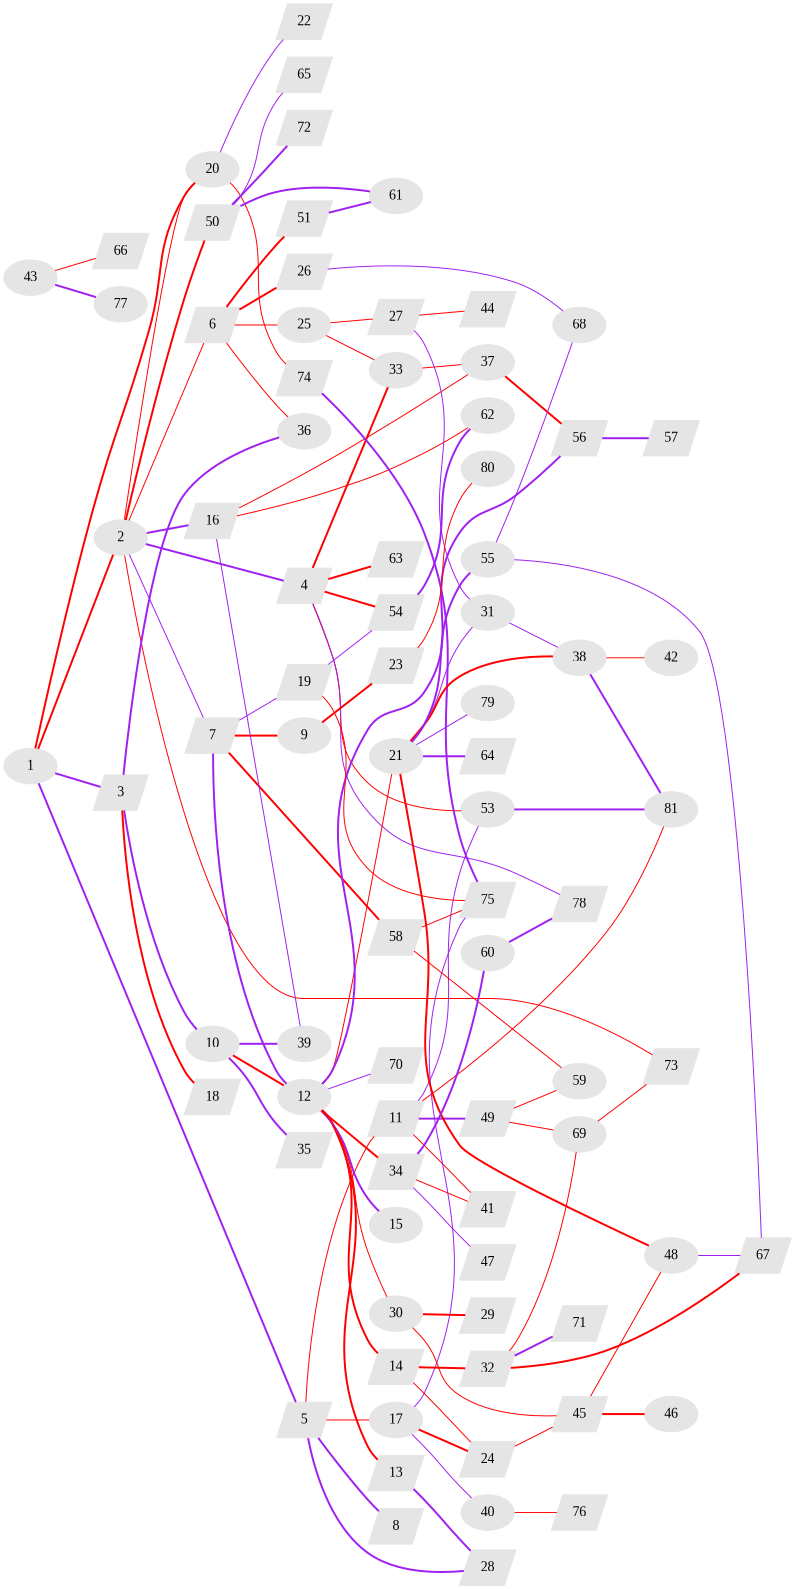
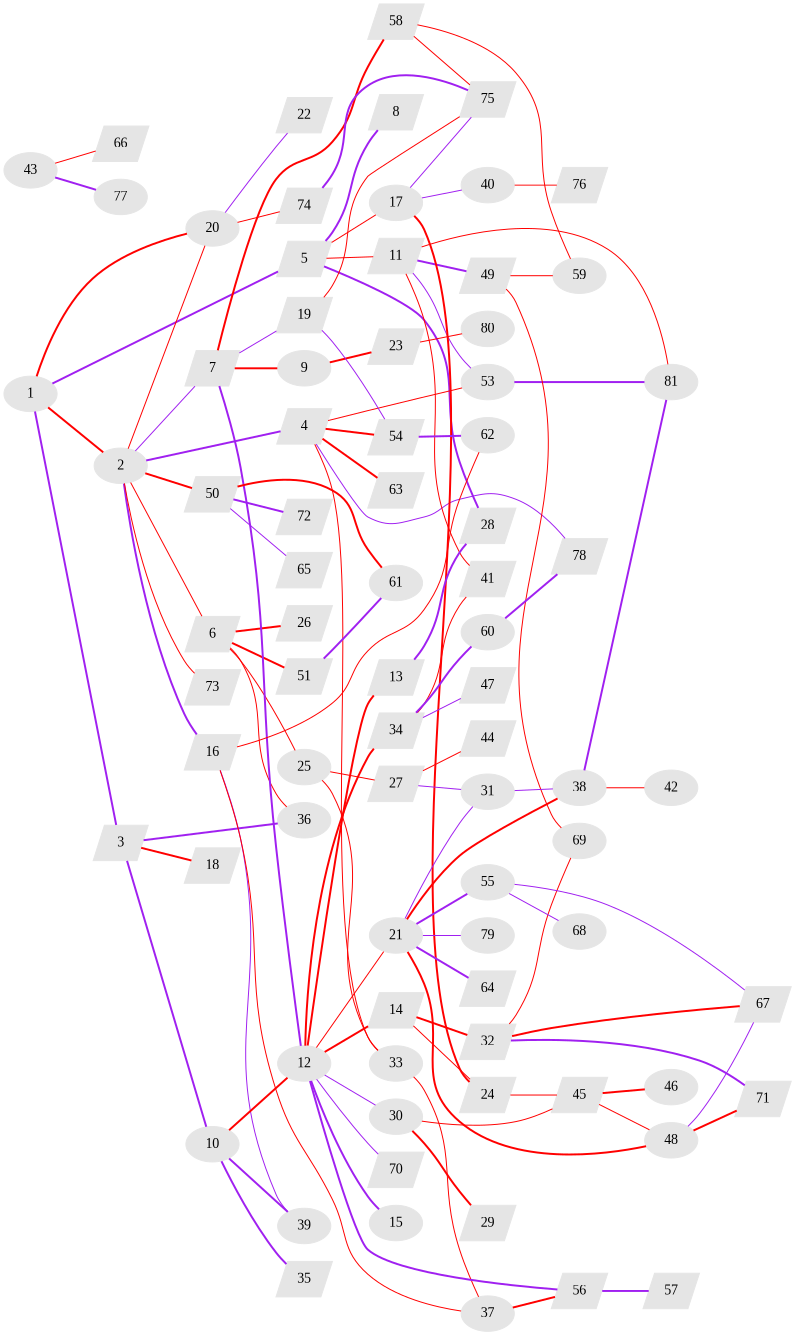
  graph {
    fontname="Liberation Serif"
    rankdir=LR
    node [color=gray90 fontname="Liberation Serif" shape=parallelogram style=filled]
    edge [color=red fontname="Liberation Serif" style=solid]
    1 [shape=ellipse]
    2 [shape=ellipse]
    3
    5
    20 [shape=ellipse]
    4
    6
    7
    16
    50
    73
    10 [shape=ellipse]
    18
    36 [shape=ellipse]
    8
    11
    17 [shape=ellipse]
    28
    22
    74
    33 [shape=ellipse]
    53 [shape=ellipse]
    54
    63
    78
    25 [shape=ellipse]
    26
    51
    9 [shape=ellipse]
    12 [shape=ellipse]
    19
    58
    39 [shape=ellipse]
    37 [shape=ellipse]
    62 [shape=ellipse]
    61 [shape=ellipse]
    65
    72
    35
    81 [shape=ellipse]
    41
    49
    24
    40 [shape=ellipse]
    75
    27
    68 [shape=ellipse]
    23
    13
    14
    15 [shape=ellipse]
    21 [shape=ellipse]
    30 [shape=ellipse]
    34
    56
    70
    59 [shape=ellipse]
    80 [shape=ellipse]
    69 [shape=ellipse]
    32
    31 [shape=ellipse]
    38 [shape=ellipse]
    48 [shape=ellipse]
    55 [shape=ellipse]
    64
    79 [shape=ellipse]
    29
    45
    47
    60 [shape=ellipse]
    57
    67
    71
    76
    42 [shape=ellipse]
    46 [shape=ellipse]
    44
    43 [shape=ellipse]
    66
    77 [shape=ellipse]
    1 -- 2 [style=bold]
    1 -- 3 [color=purple style=bold]
    1 -- 5 [color=purple style=bold]
    1 -- 20 [style=bold]
    2 -- 20
    2 -- 4 [color=purple style=bold]
    2 -- 6
    2 -- 7 [color=purple]
    2 -- 16 [color=purple style=bold]
    2 -- 50 [style=bold]
    2 -- 73
    3 -- 10 [color=purple style=bold]
    3 -- 18 [style=bold]
    3 -- 36 [color=purple style=bold]
    5 -- 8 [color=purple style=bold]
    5 -- 11
    5 -- 17
    5 -- 28 [color=purple style=bold]
    20 -- 22 [color=purple]
    20 -- 74
-   4 -- 33 [style=bold]
+   4 -- 33
    4 -- 53
    4 -- 54 [style=bold]
    4 -- 63 [style=bold]
    4 -- 78 [color=purple]
    6 -- 36
    6 -- 25
    6 -- 26 [style=bold]
    6 -- 51 [style=bold]
    7 -- 9 [style=bold]
    7 -- 12 [color=purple style=bold]
    7 -- 19 [color=purple]
    7 -- 58 [style=bold]
    16 -- 39 [color=purple]
    16 -- 37
    16 -- 62
-   50 -- 61 [color=purple style=bold]
+   50 -- 61 [style=bold]
    50 -- 65 [color=purple]
    50 -- 72 [color=purple style=bold]
    10 -- 12 [style=bold]
    10 -- 39 [color=purple style=bold]
    10 -- 35 [color=purple style=bold]
    11 -- 53 [color=purple]
    11 -- 81
    11 -- 41
    11 -- 49 [color=purple style=bold]
    17 -- 24 [style=bold]
    17 -- 40 [color=purple]
    17 -- 75 [color=purple]
    74 -- 75 [color=purple style=bold]
    33 -- 37
    53 -- 81 [color=purple style=bold]
    54 -- 62 [color=purple style=bold]
    25 -- 33
    25 -- 27
-   26 -- 68 [color=purple]
    51 -- 61 [color=purple style=bold]
    9 -- 23 [style=bold]
    12 -- 13 [style=bold]
    12 -- 14 [style=bold]
    12 -- 15 [color=purple style=bold]
    12 -- 21
-   12 -- 30
+   12 -- 30 [color=purple]
    12 -- 34 [style=bold]
    12 -- 56 [color=purple style=bold]
    12 -- 70 [color=purple]
    19 -- 54 [color=purple]
    19 -- 75
    58 -- 75
    58 -- 59
    37 -- 56 [style=bold]
    49 -- 59
    49 -- 69
    24 -- 45
    40 -- 76
    27 -- 31 [color=purple]
    27 -- 44
    23 -- 80
    13 -- 28 [color=purple style=bold]
    14 -- 24
    14 -- 32 [style=bold]
    21 -- 31 [color=purple]
    21 -- 38 [style=bold]
    21 -- 48 [style=bold]
    21 -- 55 [color=purple style=bold]
    21 -- 64 [color=purple style=bold]
    21 -- 79 [color=purple]
    30 -- 29 [style=bold]
    30 -- 45
    34 -- 41
    34 -- 47 [color=purple]
    34 -- 60 [color=purple style=bold]
    56 -- 57 [color=purple style=bold]
-   69 -- 73
    32 -- 69
    32 -- 67 [style=bold]
    32 -- 71 [color=purple style=bold]
    31 -- 38 [color=purple]
    38 -- 81 [color=purple style=bold]
    38 -- 42
    48 -- 67 [color=purple]
+   48 -- 71 [style=bold]
    55 -- 68 [color=purple]
    55 -- 67 [color=purple]
    45 -- 48
    45 -- 46 [style=bold]
    60 -- 78 [color=purple style=bold]
    43 -- 66
    43 -- 77 [color=purple style=bold]
  }
